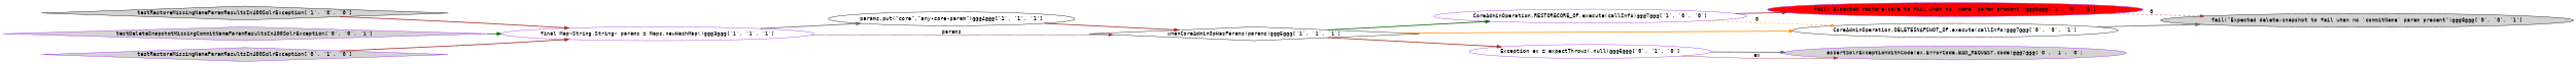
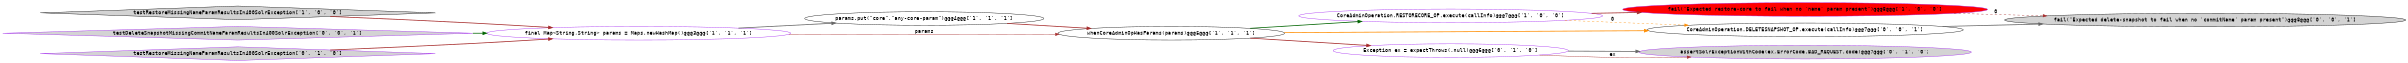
  digraph {
    rankdir=LR
    fontname="DejaVu Sans Mono"
    node [fillcolor=white shape=ellipse style=filled color=purple fontname="DejaVu Sans Mono"]
    edge [style=bold color=brown fontname="DejaVu Sans Mono"]
    n1 [label="CoreAdminOperation.RESTORECORE_OP.execute(callInfo)@@@7@@@['1', '0', '0']"]
    n2 [label="CoreAdminOperation.DELETESNAPSHOT_OP.execute(callInfo)@@@7@@@['0', '0', '1']" color=black]
    n3 [fillcolor=red label="fail(\"Expected restore-core to fail when no 'name' param present\")@@@8@@@['1', '0', '0']"]
    n4 [fillcolor=lightgray label="testRestoreMissingNameParamResultsIn400SolrException['1', '0', '0']" shape=diamond color=black]
    n5 [label="final Map<String,String> params = Maps.newHashMap()@@@3@@@['1', '1', '1']"]
    n6 [label="params.put(\"core\",\"any-core-param\")@@@4@@@['1', '1', '1']" color=black]
-   n7 [label="whenCoreAdminOpHasParams(params)@@@5@@@['1', '1', '1']" shape=diamond color=black]
+   n7 [label="whenCoreAdminOpHasParams(params)@@@5@@@['1', '1', '1']" color=black]
    n8 [fillcolor=lightgray label="assertSolrExceptionWithCode(ex,ErrorCode.BAD_REQUEST.code)@@@7@@@['0', '1', '0']"]
    n9 [fillcolor=lightgray label="fail(\"Expected delete-snapshot to fail when no 'commitName' param present\")@@@8@@@['0', '0', '1']" color=black]
    n10 [fillcolor=lightgray label="testDeleteSnapshotMissingCommitNameParamResultsIn400SolrException['0', '0', '1']" shape=diamond]
    n11 [label="Exception ex = expectThrows(,null)@@@6@@@['0', '1', '0']"]
    n12 [fillcolor=lightgray label="testRestoreMissingNameParamResultsIn400SolrException['0', '1', '0']" shape=diamond]
    n1 -> n2 [label=0 style=dashed color=darkorange]
    n1 -> n3
    n2 -> n9 [color=gray40]
    n3 -> n9 [label=0 style=dashed]
    n4 -> n5
    n5 -> n6 [color=gray40]
    n5 -> n7 [label=params style=solid]
    n6 -> n7
    n7 -> n1 [color=darkgreen]
    n7 -> n2 [color=darkorange]
    n7 -> n11
    n10 -> n5 [color=darkgreen]
    n11 -> n8 [label=ex style=solid]
    n11 -> n8 [color=gray40]
    n12 -> n5
  }
